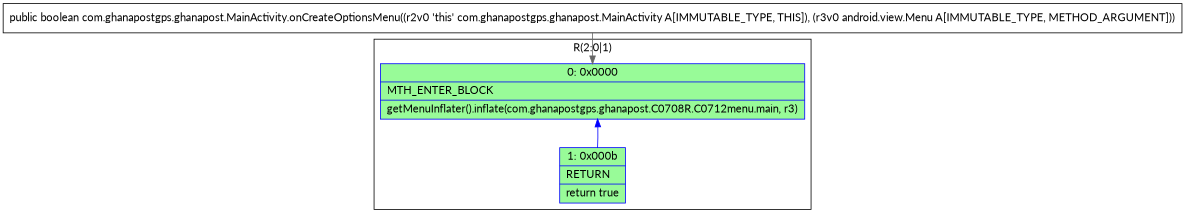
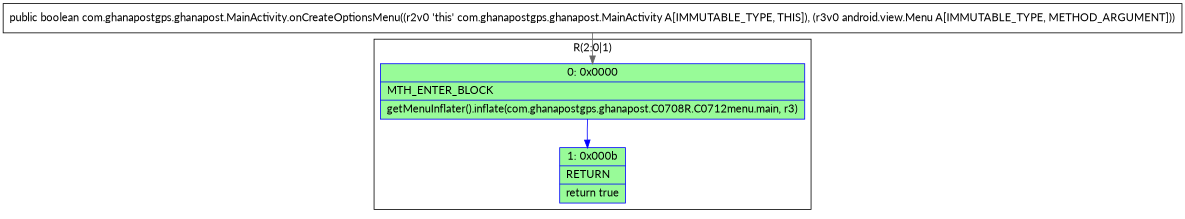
  digraph {
    fontname=Lato
    node [color=blue shape=record style=filled fillcolor=palegreen fontname=Lato]
    edge [fontname=Lato]
    n1 [label="{0\:\ 0x0000|MTH_ENTER_BLOCK\l|getMenuInflater().inflate(com.ghanapostgps.ghanapost.C0708R.C0712menu.main, r3)\l}"]
    n2 [label="{1\:\ 0x000b|RETURN\l|return true\l}"]
    n3 [label="{public boolean com.ghanapostgps.ghanapost.MainActivity.onCreateOptionsMenu((r2v0 'this' com.ghanapostgps.ghanapost.MainActivity A[IMMUTABLE_TYPE, THIS]), (r3v0 android.view.Menu A[IMMUTABLE_TYPE, METHOD_ARGUMENT])) }" fillcolor=white color=""]
    subgraph cluster_1 {
      label="R(2:0|1)"
      n1
      n2
    }
-   n2 -> n1 [color=blue]
+   n1 -> n2 [color=blue]
    n3 -> n1 [color=gray40]
  }
